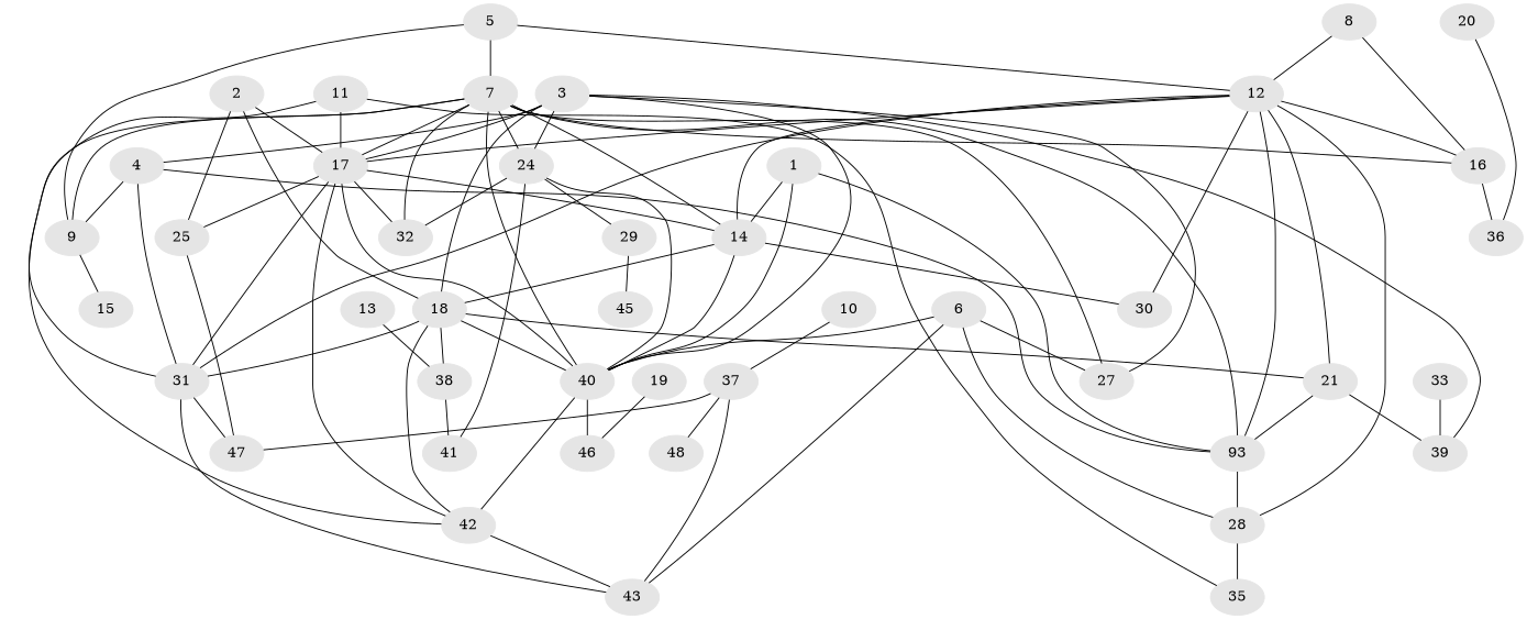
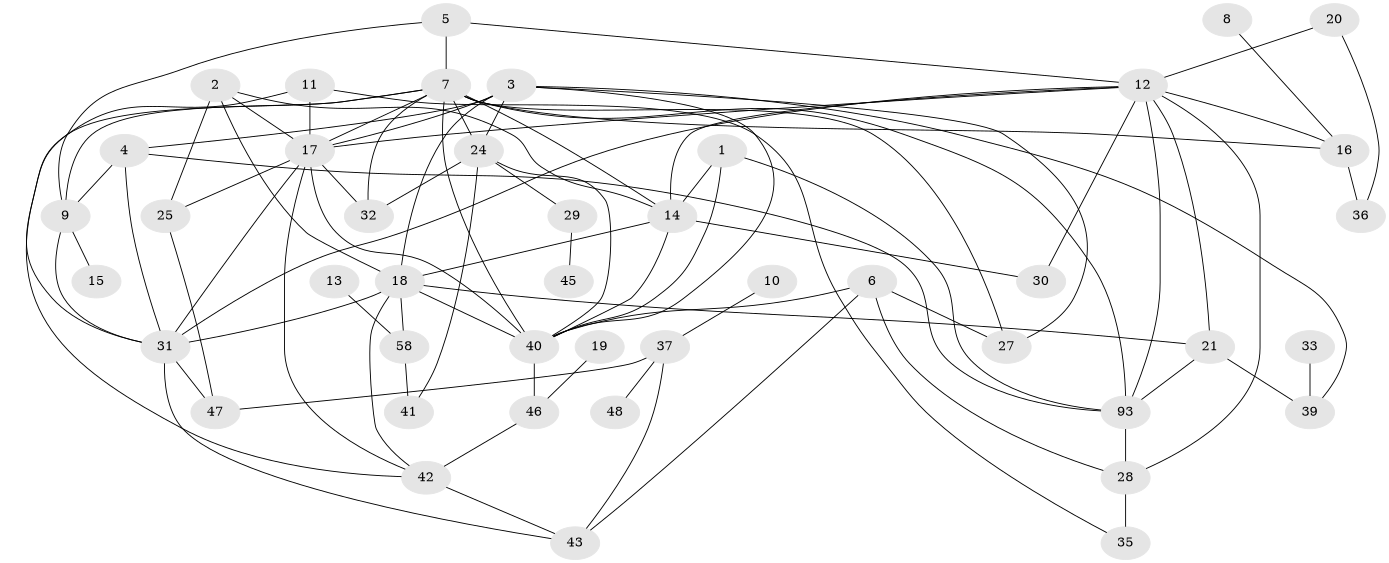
  graph {
    node [color=gray90 style=filled]
    edge [weight=1.0]
    1
    14
    n3 [label=93]
    40
    18
    30
    28
    42
    46
    2
    17
    25
    31
    32
    21
-   38
+   38 [label=58]
    47
    3
    4
    24
    27
    39
    9
    29
    41
    15
    43
    5
    7
    12
    16
    6
    35
    36
    8
    10
    37
    48
    11
    13
    19
    20
    45
    33
    1 -- 14
    1 -- n3
    1 -- 40
    14 -- 40
    14 -- 18
    14 -- 30
    n3 -- 28
-   40 -- 42
+   46 -- 42
    40 -- 46
    18 -- 40
    18 -- 42
    18 -- 31
    18 -- 21
    18 -- 38 [weight=2.0]
    28 -- 35 [weight=3.0]
    42 -- 43
-   17 -- 14
+   2 -- 14
    2 -- 18 [weight=2.0]
    2 -- 17
    2 -- 25
    17 -- 40
    17 -- 42
    17 -- 25
    17 -- 31
    17 -- 32
    25 -- 47
    31 -- 47
    31 -- 43
    21 -- n3
    21 -- 39
    38 -- 41
    3 -- 40
    3 -- 18
    3 -- 17
    3 -- 4
    3 -- 24
    3 -- 27
    3 -- 39
    4 -- n3
    4 -- 31
    4 -- 9
    24 -- 40
    24 -- 32
    24 -- 29
    24 -- 41
+   9 -- 31
    9 -- 15
    29 -- 45
    5 -- 9
    5 -- 7
    5 -- 12
    7 -- 14
    7 -- n3 [weight=2.0]
    7 -- 40
    7 -- 42
    7 -- 17
    7 -- 32
    7 -- 24
    7 -- 27
    7 -- 9 [weight=2.0]
    7 -- 16 [weight=2.0]
    12 -- 14 [weight=3.0]
    12 -- n3 [weight=2.0]
    12 -- 30
    12 -- 28 [weight=2.0]
    12 -- 17
    12 -- 31 [weight=2.0]
    12 -- 21
    12 -- 16
    16 -- 36
    6 -- 40
    6 -- 28
    6 -- 27
    6 -- 43
-   8 -- 12
+   20 -- 12
    8 -- 16
    10 -- 37
    37 -- 47
    37 -- 43
    37 -- 48
    11 -- 17
    11 -- 31
    11 -- 35
    13 -- 38
    19 -- 46
    20 -- 36
    33 -- 39
  }
